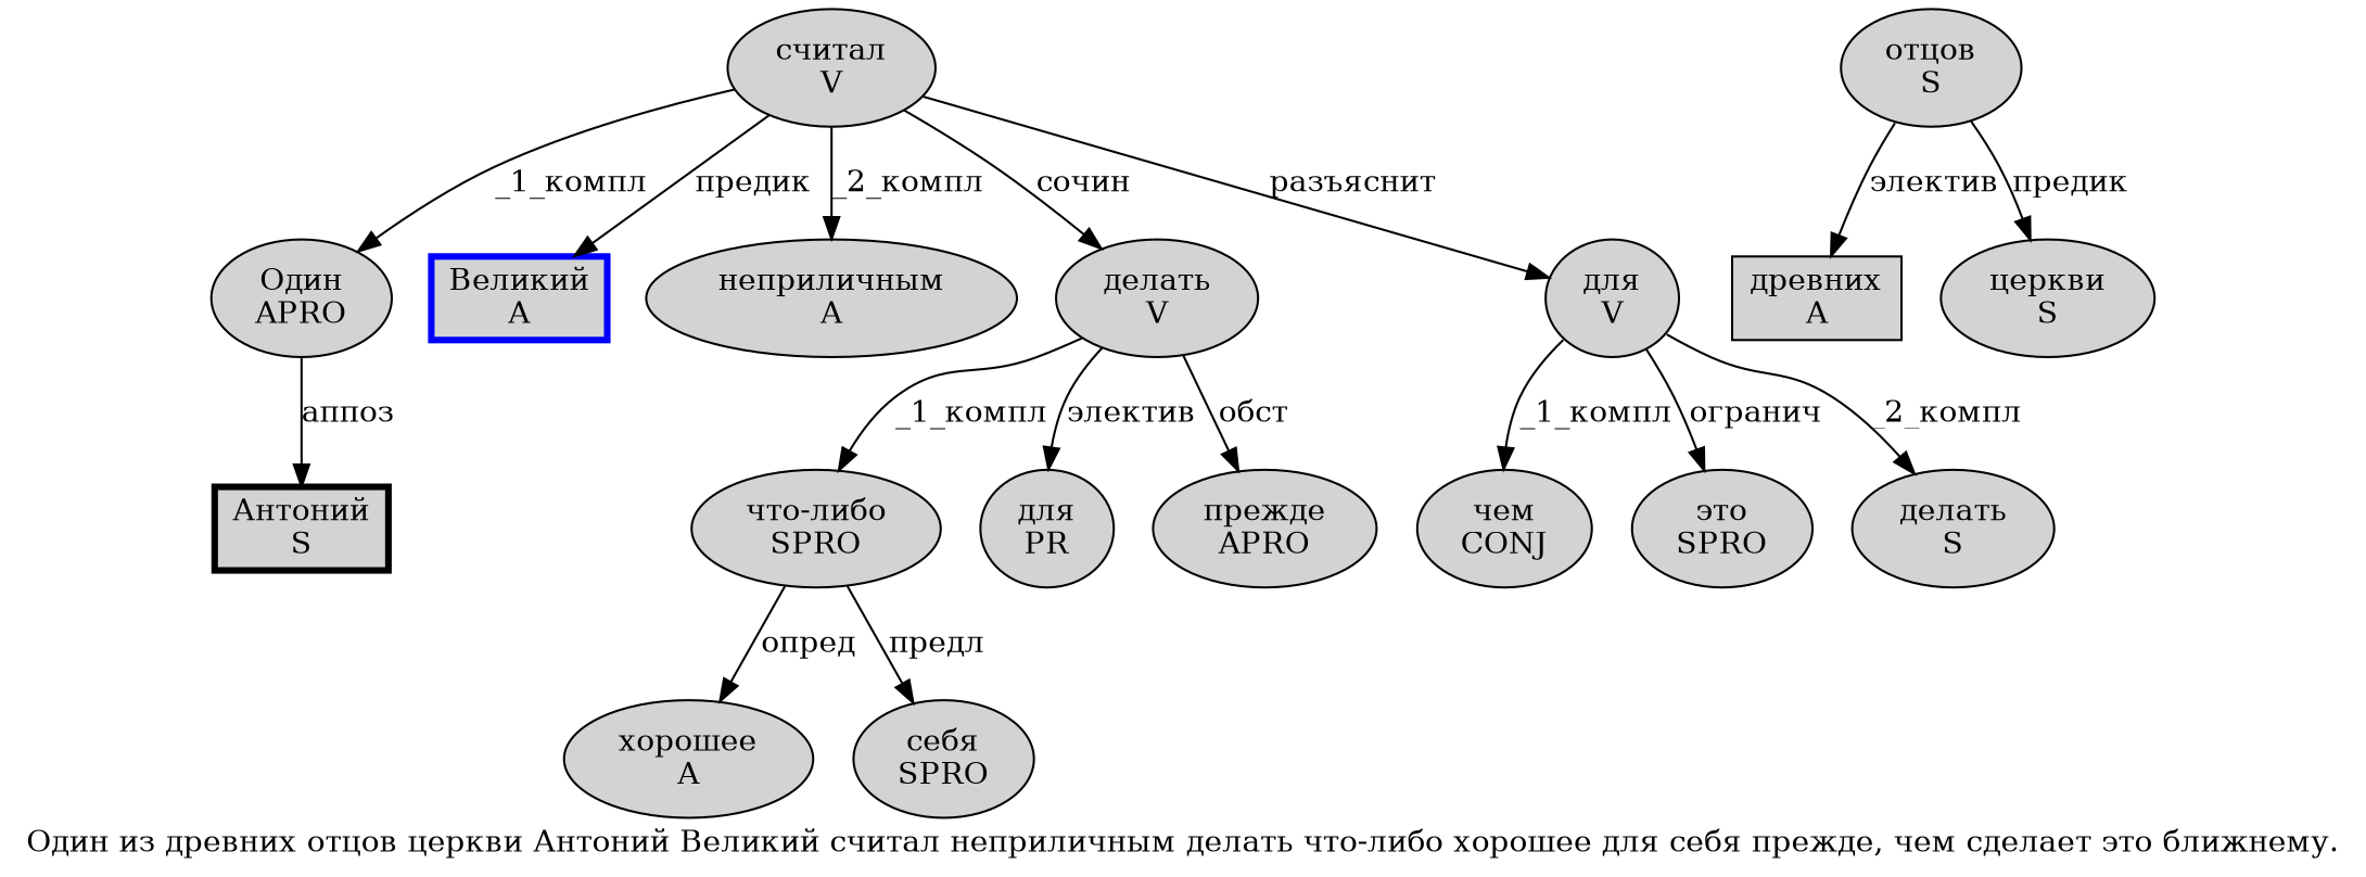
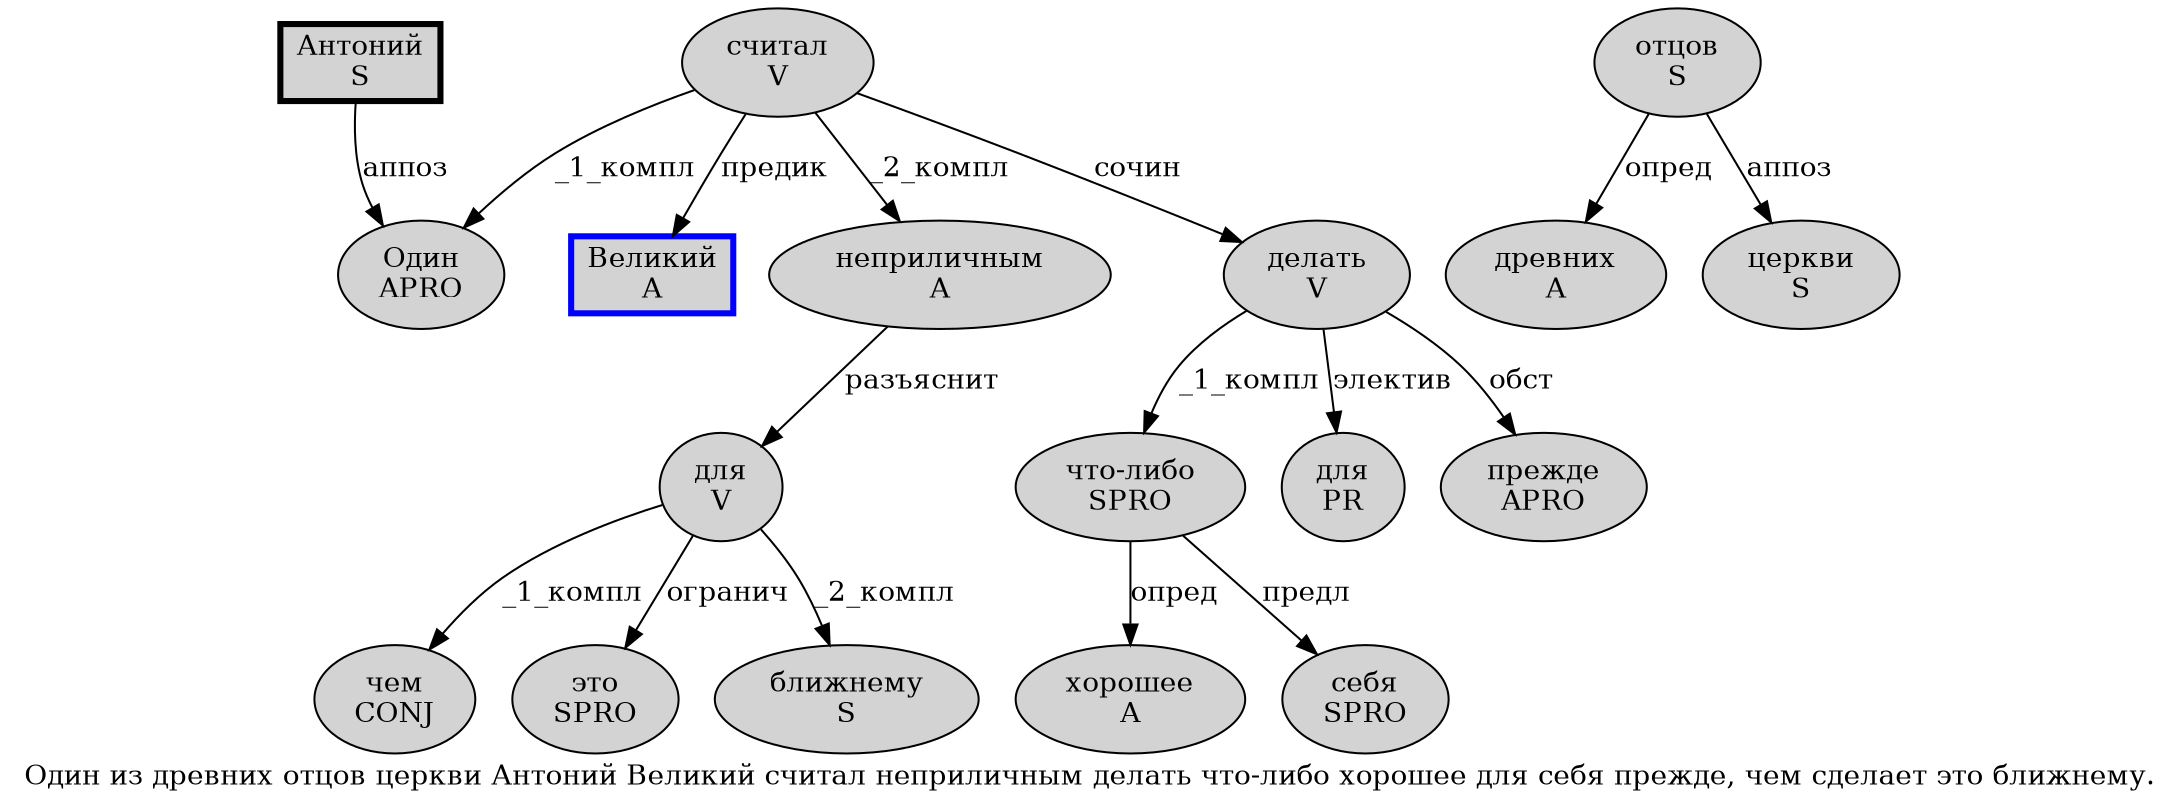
  digraph {
    label="Один из древних отцов церкви Антоний Великий считал неприличным делать что-либо хорошее для себя прежде, чем сделает это ближнему."
    node [fillcolor=lightgray penwidth=1 shape=ellipse style=filled]
    n1 [label="Один\nAPRO"]
    n2 [color=black label="Антоний\nS" penwidth=3 shape=box]
    n3 [label="отцов\nS"]
-   n4 [label="древних\nA" shape=box]
+   n4 [label="древних\nA"]
    n5 [label="церкви\nS"]
    n6 [color=blue label="Великий\nA" penwidth=3 shape=box]
    n7 [label="считал\nV"]
    n8 [label="неприличным\nA"]
    n9 [label="делать\nV"]
    n10 [label="для\nV"]
    n11 [label="что-либо\nSPRO"]
    n12 [label="для\nPR"]
    n13 [label="прежде\nAPRO"]
    n14 [label="чем\nCONJ"]
    n15 [label="это\nSPRO"]
-   n16 [label="делать\nS"]
+   n16 [label="ближнему\nS"]
    n17 [label="хорошее\nA"]
    n18 [label="себя\nSPRO"]
-   n1 -> n2 [label="аппоз"]
-   n3 -> n4 [label="электив"]
-   n3 -> n5 [label="предик"]
+   n2 -> n1 [label="аппоз"]
+   n3 -> n4 [label="опред"]
+   n3 -> n5 [label="аппоз"]
    n7 -> n1 [label="_1_компл"]
    n7 -> n6 [label="предик"]
    n7 -> n8 [label="_2_компл"]
    n7 -> n9 [label="сочин"]
-   n7 -> n10 [label="разъяснит"]
+   n8 -> n10 [label="разъяснит"]
    n9 -> n11 [label="_1_компл"]
    n9 -> n12 [label="электив"]
    n9 -> n13 [label="обст"]
    n10 -> n14 [label="_1_компл"]
    n10 -> n15 [label="огранич"]
    n10 -> n16 [label="_2_компл"]
    n11 -> n17 [label="опред"]
    n11 -> n18 [label="предл"]
  }
